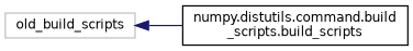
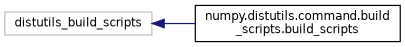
  digraph {
    rankdir=LR
    node [fillcolor=white fontname=Helvetica fontsize=10 shape=record style=filled]
-   n1 [color=grey75 height=0.2 label=old_build_scripts width=0.4]
+   n1 [color=grey75 height=0.2 label=distutils_build_scripts width=0.4]
    n2 [color=black height=0.2 label="numpy.distutils.command.build\l_scripts.build_scripts" width=0.4]
    n1 -> n2 [color=midnightblue dir=back fontname=Helvetica fontsize=10 labelfontname=Helvetica labelfontsize=10 style=solid]
  }
